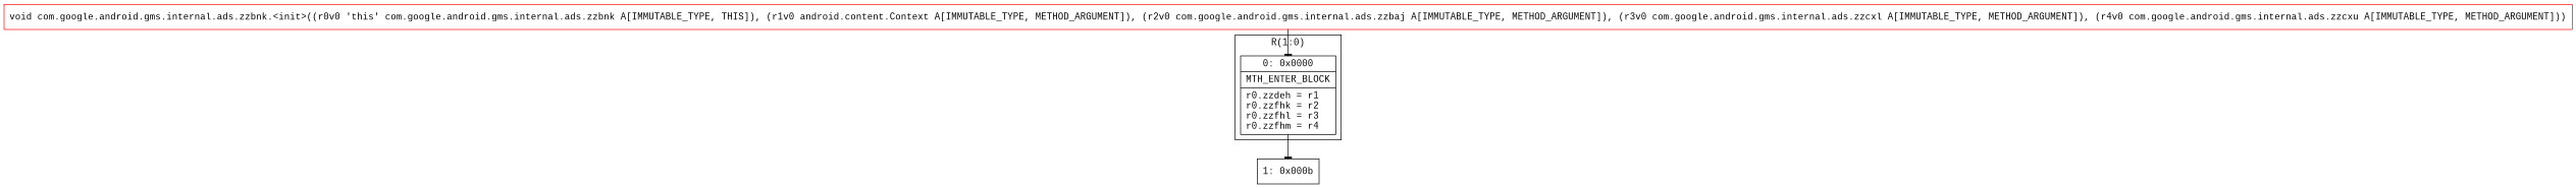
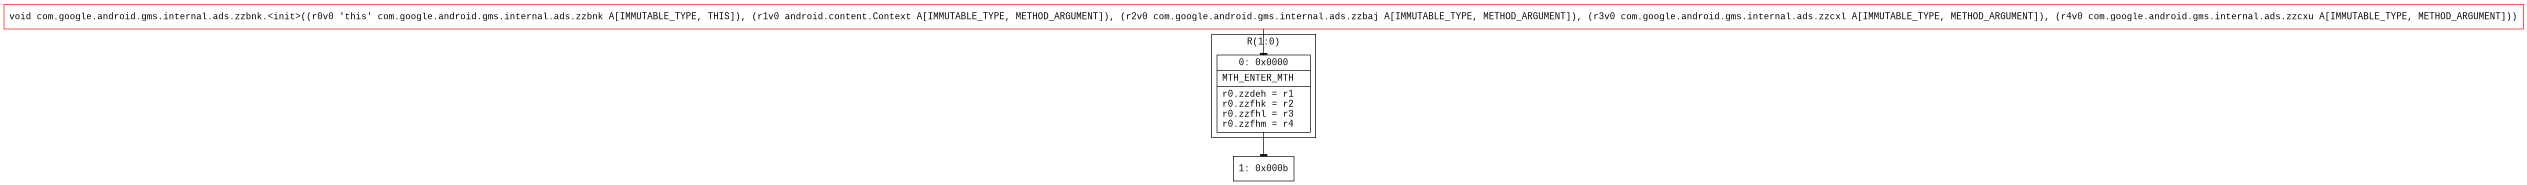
  digraph {
    fontname="Liberation Mono"
    node [color=black shape=record fontname="Liberation Mono"]
    edge [arrowhead=tee fontname="Liberation Mono"]
-   n1 [label="{0\:\ 0x0000|MTH_ENTER_BLOCK\l|r0.zzdeh = r1\lr0.zzfhk = r2\lr0.zzfhl = r3\lr0.zzfhm = r4\l}"]
+   n1 [label="{0\:\ 0x0000|MTH_ENTER_MTH\l|r0.zzdeh = r1\lr0.zzfhk = r2\lr0.zzfhl = r3\lr0.zzfhm = r4\l}"]
    n2 [label="{1\:\ 0x000b}"]
    n3 [label="{void com.google.android.gms.internal.ads.zzbnk.\<init\>((r0v0 'this' com.google.android.gms.internal.ads.zzbnk A[IMMUTABLE_TYPE, THIS]), (r1v0 android.content.Context A[IMMUTABLE_TYPE, METHOD_ARGUMENT]), (r2v0 com.google.android.gms.internal.ads.zzbaj A[IMMUTABLE_TYPE, METHOD_ARGUMENT]), (r3v0 com.google.android.gms.internal.ads.zzcxl A[IMMUTABLE_TYPE, METHOD_ARGUMENT]), (r4v0 com.google.android.gms.internal.ads.zzcxu A[IMMUTABLE_TYPE, METHOD_ARGUMENT])) }" color=red]
    subgraph cluster_1 {
      label="R(1:0)"
      n1
    }
    n1 -> n2
    n3 -> n1
  }
